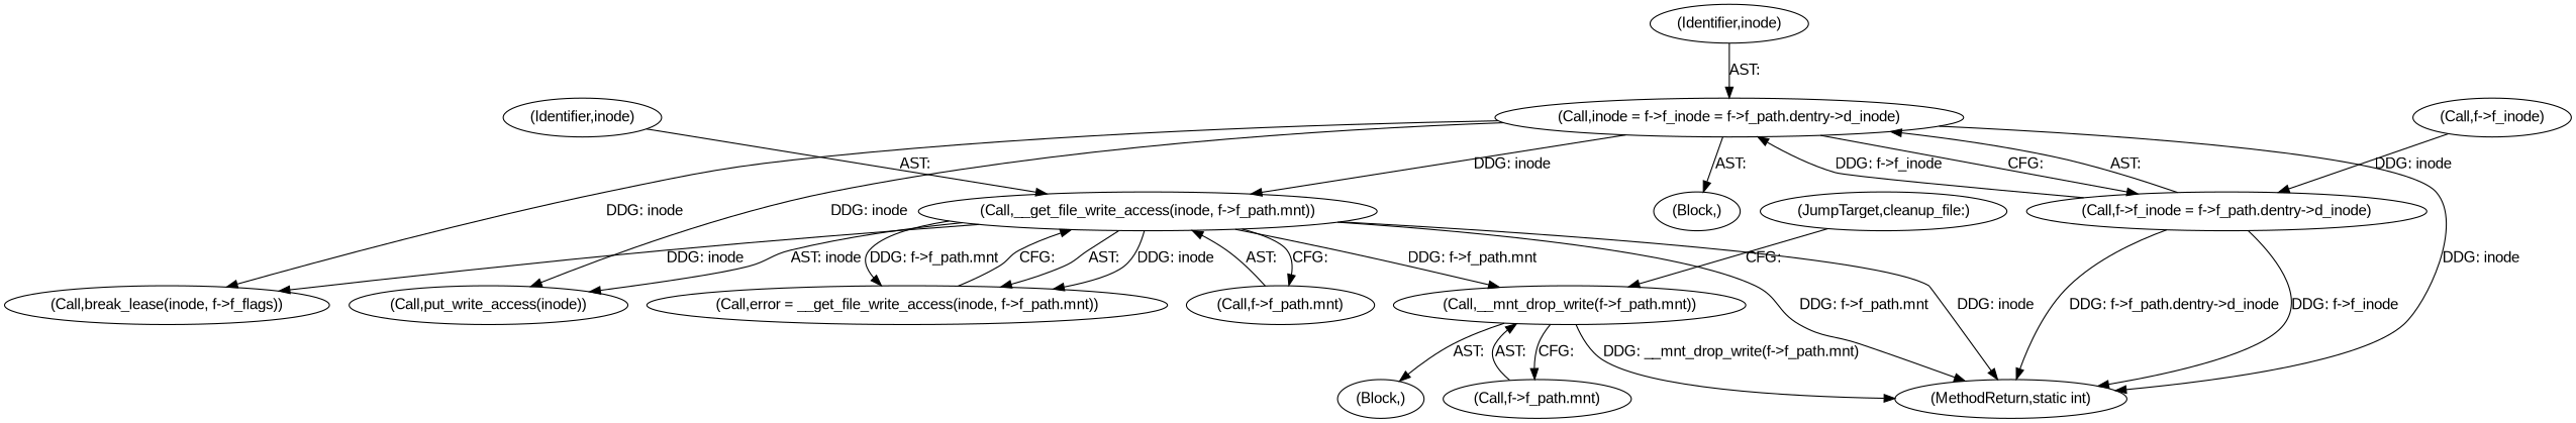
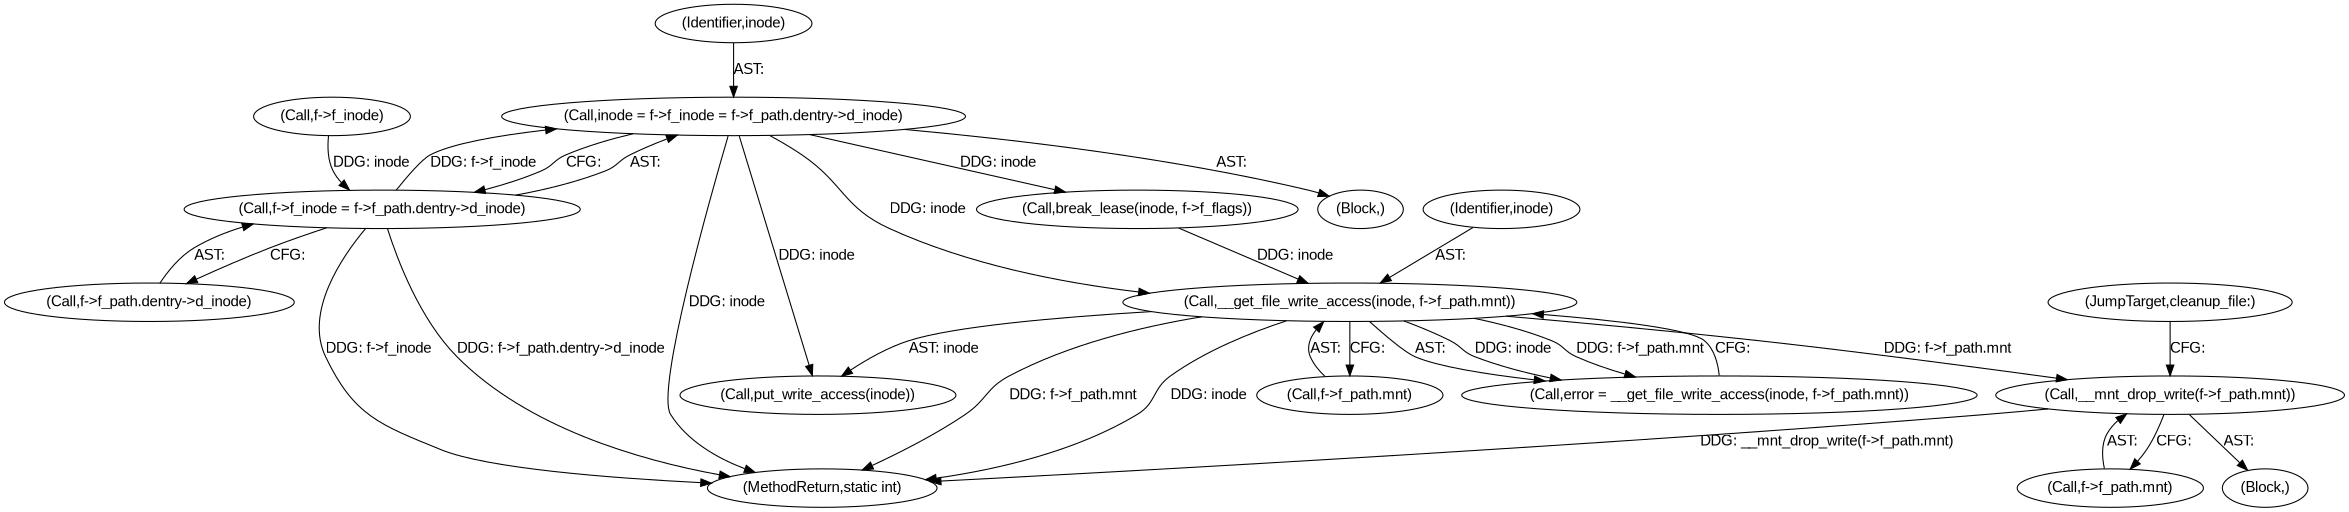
  digraph {
    fontname="Liberation Sans"
    node [fontname="Liberation Sans"]
    edge [fontname="Liberation Sans"]
    n1 [label="(Call,__mnt_drop_write(f->f_path.mnt))"]
    n2 [label="(MethodReturn,static int)"]
    n3 [label="(Call,f->f_path.mnt)"]
    n4 [label="(Block,)"]
    n5 [label="(Call,__get_file_write_access(inode, f->f_path.mnt))"]
    n6 [label="(Call,error = __get_file_write_access(inode, f->f_path.mnt))"]
    n7 [label="(Call,f->f_path.mnt)"]
    n8 [label="(Call,break_lease(inode, f->f_flags))"]
    n9 [label="(Call,put_write_access(inode))"]
    n10 [label="(Call,inode = f->f_inode = f->f_path.dentry->d_inode)"]
    n11 [label="(Call,f->f_inode = f->f_path.dentry->d_inode)"]
    n12 [label="(Block,)"]
+   n13 [label="(Call,f->f_path.dentry->d_inode)"]
    n14 [label="(JumpTarget,cleanup_file:)"]
    n15 [label="(Identifier,inode)"]
    n16 [label="(Call,f->f_inode)"]
    n17 [label="(Identifier,inode)"]
    n1 -> n2 [label="DDG: __mnt_drop_write(f->f_path.mnt)"]
    n1 -> n3 [label="CFG: "]
    n1 -> n4 [label="AST: "]
    n3 -> n1 [label="AST: "]
    n5 -> n1 [label="DDG: f->f_path.mnt"]
    n5 -> n2 [label="DDG: f->f_path.mnt"]
    n5 -> n2 [label="DDG: inode"]
    n5 -> n6 [label="AST: "]
    n5 -> n6 [label="DDG: inode"]
    n5 -> n6 [label="DDG: f->f_path.mnt"]
    n5 -> n7 [label="CFG: "]
-   n5 -> n8 [label="DDG: inode"]
+   n8 -> n5 [label="DDG: inode"]
    n5 -> n9 [label="AST: inode"]
    n6 -> n5 [label="CFG: "]
    n7 -> n5 [label="AST: "]
    n10 -> n2 [label="DDG: inode"]
    n10 -> n5 [label="DDG: inode"]
    n10 -> n8 [label="DDG: inode"]
    n10 -> n9 [label="DDG: inode"]
    n10 -> n11 [label="CFG: "]
    n10 -> n12 [label="AST: "]
    n11 -> n2 [label="DDG: f->f_inode"]
    n11 -> n2 [label="DDG: f->f_path.dentry->d_inode"]
    n11 -> n10 [label="AST: "]
    n11 -> n10 [label="DDG: f->f_inode"]
+   n11 -> n13 [label="CFG: "]
+   n13 -> n11 [label="AST: "]
    n14 -> n1 [label="CFG: "]
    n15 -> n10 [label="AST: "]
    n16 -> n11 [label="DDG: inode"]
    n17 -> n5 [label="AST: "]
  }
